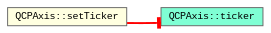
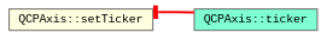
  digraph {
    rankdir=LR
    fontname="Liberation Mono"
    node [fontname="Liberation Mono" fontsize=10 shape=box style=filled]
    n1 [color=gray40 fillcolor=lightyellow fontcolor=black height=0.2 label="QCPAxis::setTicker" width=0.4]
    n2 [color=grey40 fillcolor=aquamarine height=0.2 label="QCPAxis::ticker" width=0.4]
-   n1 -> n2 [color=red fontname="Liberation Mono" fontsize=10 labelfontname=Helvetica labelfontsize=10 style=bold arrowhead=tee]
+   n2 -> n1 [color=red fontname="Liberation Mono" fontsize=10 labelfontname=Helvetica labelfontsize=10 style=bold arrowhead=tee]
  }
